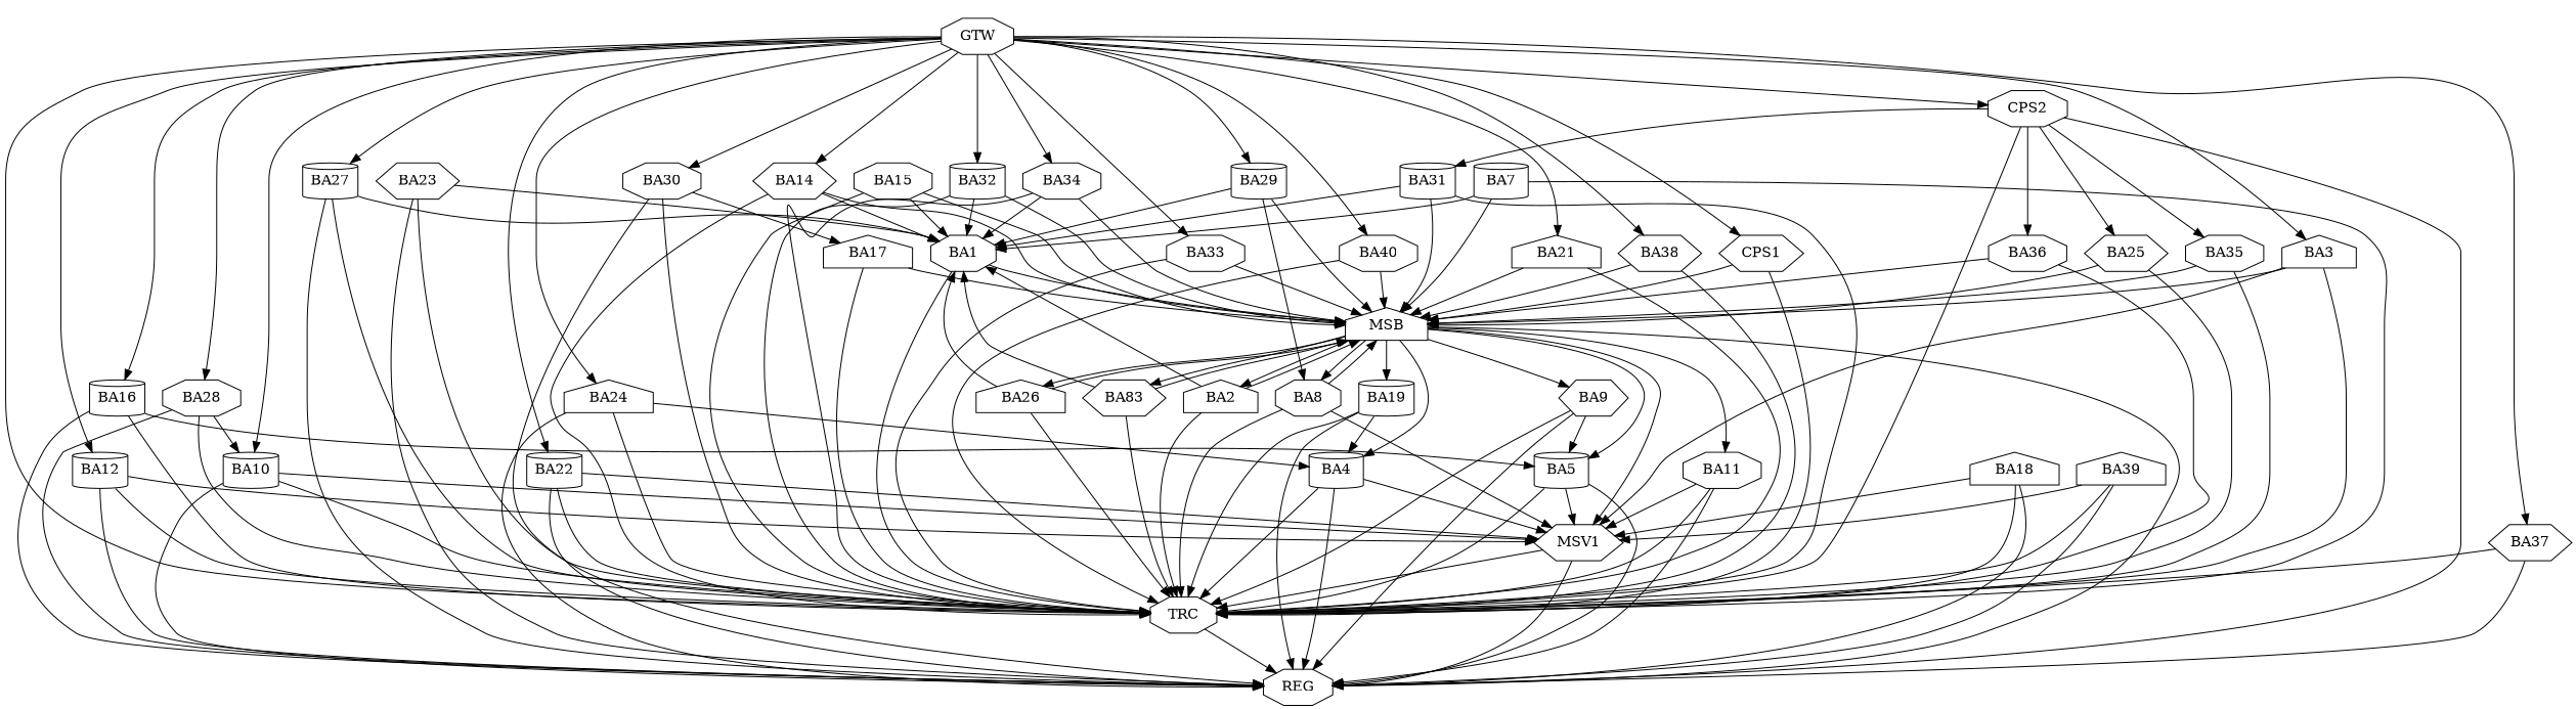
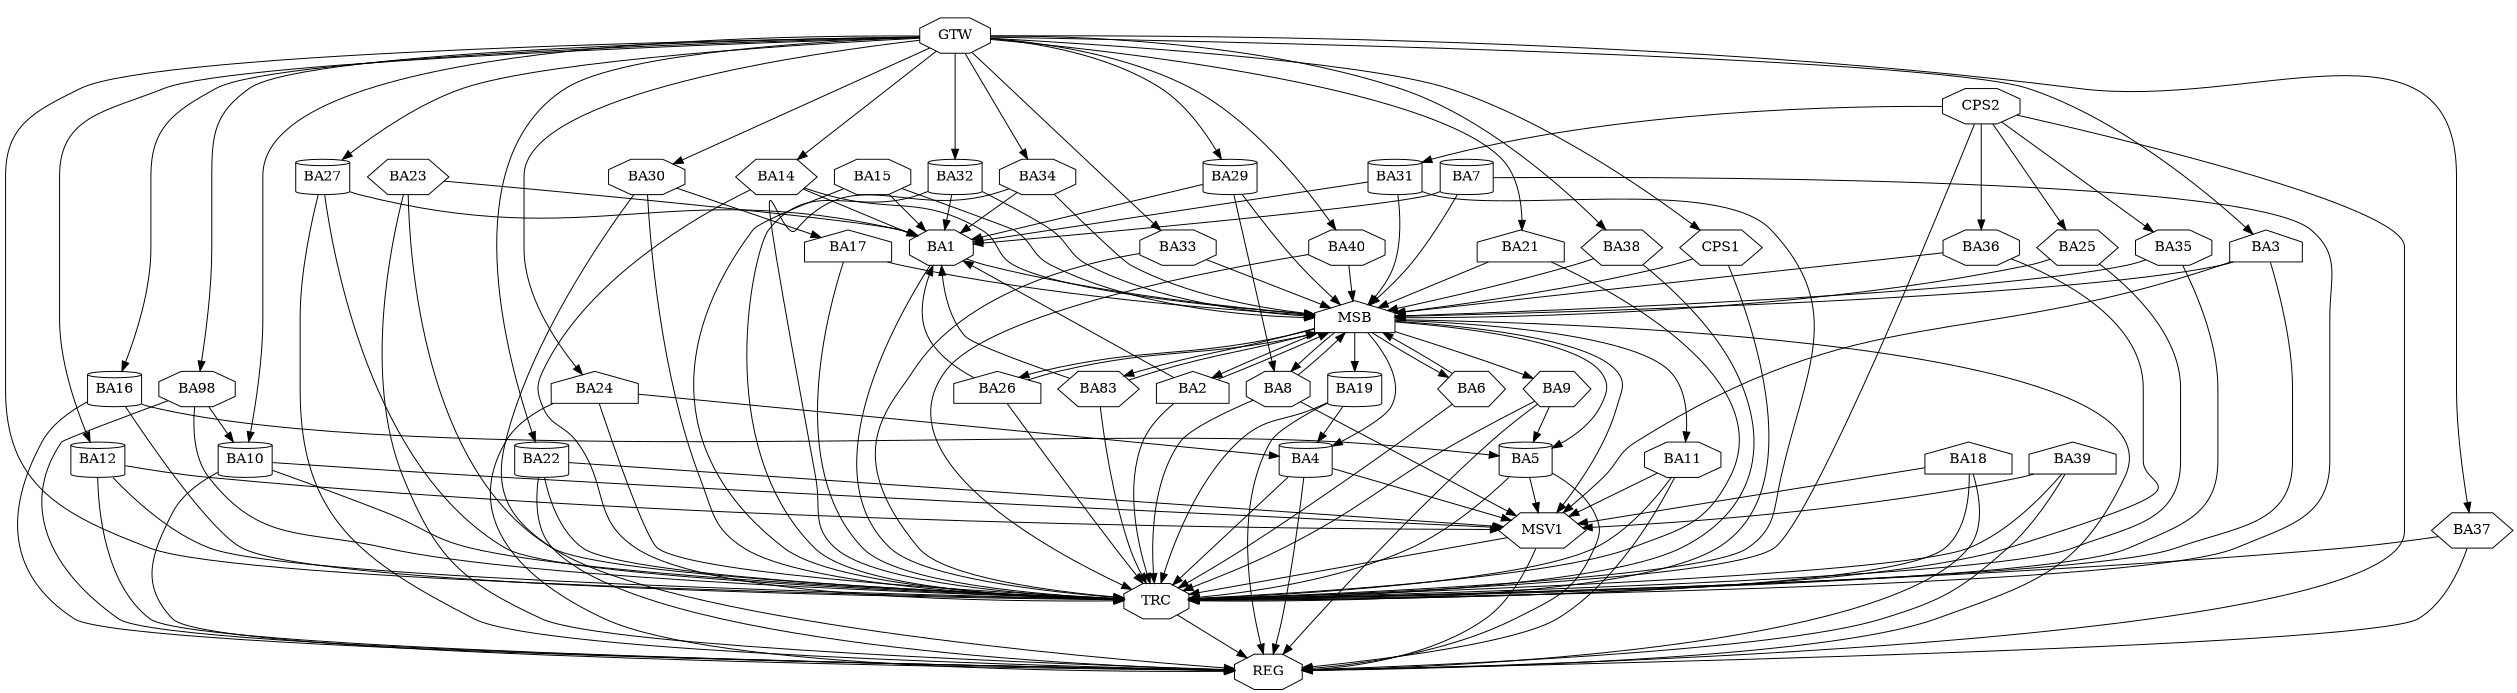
  strict digraph {
    node [shape=octagon]
    n1 [label=BA1]
    n2 [label=MSB shape=house]
    n3 [label=TRC]
    n4 [label=BA2 shape=house]
    n5 [label=MSV1 shape=hexagon]
    n6 [label=BA4 shape=cylinder]
    n7 [label=REG]
    n8 [label=BA5 shape=cylinder]
+   n9 [label=BA6 shape=hexagon]
    n10 [label=BA8]
    n11 [label=BA9 shape=hexagon]
    n12 [label=BA11]
    n13 [label=BA83 shape=hexagon]
    n14 [label=BA19 shape=cylinder]
    n15 [label=BA26 shape=house]
    n16 [label=BA3 shape=house]
    n17 [label=BA7 shape=cylinder]
    n18 [label=BA10 shape=cylinder]
    n19 [label=BA12 shape=cylinder]
    n20 [label=BA14 shape=hexagon]
    n21 [label=BA15]
    n22 [label=BA16 shape=cylinder]
    n23 [label=BA17 shape=house]
    n24 [label=BA18 shape=house]
    n25 [label=BA40]
    n26 [label=BA21 shape=house]
    n27 [label=BA22 shape=cylinder]
    n28 [label=BA23 shape=hexagon]
    n29 [label=BA24 shape=house]
    n30 [label=BA25 shape=hexagon]
    n31 [label=BA27 shape=cylinder]
-   n32 [label=BA28]
+   n32 [label=BA98]
    n33 [label=BA29 shape=cylinder]
    n34 [label=BA30]
    n35 [label=BA31 shape=cylinder]
    n36 [label=BA32 shape=cylinder]
    n37 [label=BA33]
    n38 [label=BA34]
    n39 [label=BA35]
    n40 [label=BA36]
    n41 [label=BA37 shape=hexagon]
    n42 [label=BA38 shape=hexagon]
    n43 [label=BA39 shape=house]
    n44 [label=CPS1 shape=hexagon]
    n45 [label=CPS2]
    n46 [label=GTW]
    n1 -> n2
    n1 -> n3
    n2 -> n4
    n2 -> n5
    n2 -> n6
    n2 -> n7
    n2 -> n8
+   n2 -> n9
    n2 -> n10
    n2 -> n11
    n2 -> n12
    n2 -> n13
    n2 -> n14
    n2 -> n15
    n3 -> n7
    n4 -> n1
    n4 -> n2
    n4 -> n3
    n5 -> n3
    n5 -> n7
    n6 -> n3
    n6 -> n5
    n6 -> n7
    n8 -> n3
    n8 -> n5
    n8 -> n7
+   n9 -> n2
+   n9 -> n3
    n10 -> n2
    n10 -> n3
    n10 -> n5
    n11 -> n3
    n11 -> n7
    n11 -> n8
    n12 -> n3
    n12 -> n5
    n12 -> n7
    n13 -> n1
    n13 -> n2
    n13 -> n3
    n14 -> n3
    n14 -> n6
    n14 -> n7
    n15 -> n1
    n15 -> n2
    n15 -> n3
    n16 -> n2
    n16 -> n3
    n16 -> n5
    n17 -> n1
    n17 -> n2
    n17 -> n3
    n18 -> n3
    n18 -> n5
    n18 -> n7
    n19 -> n3
    n19 -> n5
    n19 -> n7
    n20 -> n1
    n20 -> n2
    n20 -> n3
    n21 -> n1
    n21 -> n2
    n21 -> n3
    n22 -> n3
    n22 -> n7
    n22 -> n8
    n23 -> n2
    n23 -> n3
    n24 -> n3
    n24 -> n5
    n24 -> n7
    n25 -> n2
    n25 -> n3
    n26 -> n2
    n26 -> n3
    n27 -> n3
    n27 -> n5
    n27 -> n7
    n28 -> n1
    n28 -> n3
    n28 -> n7
    n29 -> n3
    n29 -> n6
    n29 -> n7
    n30 -> n2
    n30 -> n3
    n31 -> n1
    n31 -> n3
    n31 -> n7
    n32 -> n3
    n32 -> n7
    n32 -> n18
    n33 -> n1
    n33 -> n2
    n33 -> n10
    n34 -> n3
    n34 -> n7
    n34 -> n23
    n35 -> n1
    n35 -> n2
    n35 -> n3
    n36 -> n1
    n36 -> n2
    n36 -> n3
    n37 -> n2
    n37 -> n3
    n38 -> n1
    n38 -> n2
    n38 -> n3
    n39 -> n2
    n39 -> n3
    n40 -> n2
    n40 -> n3
    n41 -> n3
    n41 -> n7
    n42 -> n2
    n42 -> n3
    n43 -> n3
    n43 -> n5
    n43 -> n7
    n44 -> n2
    n44 -> n3
    n45 -> n3
    n45 -> n7
    n45 -> n30
    n45 -> n35
    n45 -> n39
    n45 -> n40
    n46 -> n3
    n46 -> n16
    n46 -> n18
    n46 -> n19
    n46 -> n20
    n46 -> n22
    n46 -> n25
    n46 -> n26
    n46 -> n27
    n46 -> n29
    n46 -> n31
    n46 -> n32
    n46 -> n33
    n46 -> n34
    n46 -> n36
    n46 -> n37
    n46 -> n38
    n46 -> n41
    n46 -> n42
    n46 -> n44
-   n46 -> n45
  }
